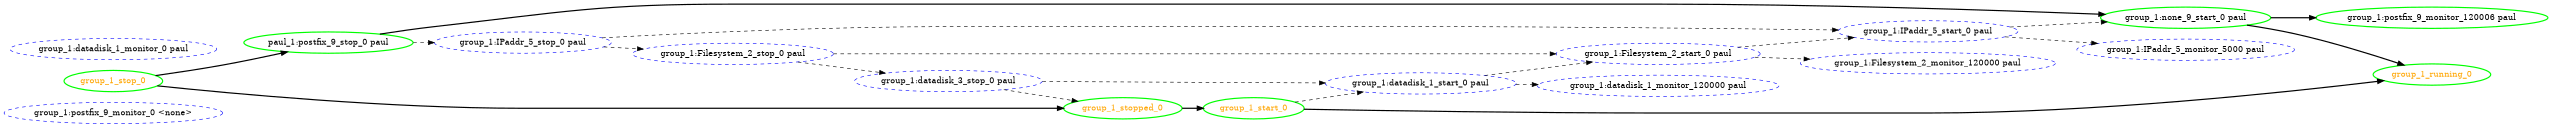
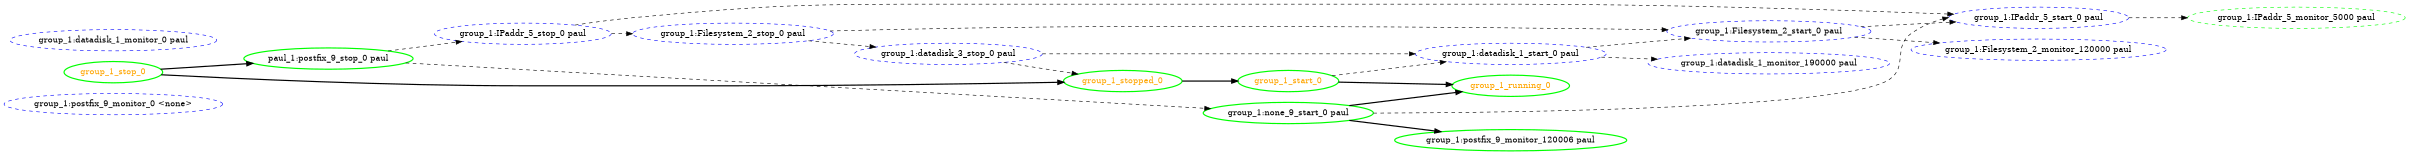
  digraph {
    rankdir=LR
    node [color=blue fontcolor=black style=dashed]
    edge [style=dashed]
    "group_1:postfix_9_monitor_0 <none>"
    n2 [color=green label="group_1:postfix_9_monitor_120006 paul" style=bold]
    n3 [color=green label="paul_1:postfix_9_stop_0 paul" style=bold]
    "group_1:IPaddr_5_stop_0 paul"
    n5 [color=green label="group_1:none_9_start_0 paul" style=bold]
    "group_1:Filesystem_2_stop_0 paul"
    "group_1:IPaddr_5_start_0 paul"
    group_1_running_0 [color=green fontcolor=orange style=bold]
    "group_1:datadisk_1_monitor_0 paul"
    n10 [label="group_1:datadisk_3_stop_0 paul"]
    "group_1:datadisk_1_start_0 paul"
    group_1_stopped_0 [color=green fontcolor=orange style=bold]
-   "group_1:datadisk_1_monitor_120000 paul"
+   "group_1:datadisk_1_monitor_120000 paul" [label="group_1:datadisk_1_monitor_190000 paul"]
    "group_1:Filesystem_2_start_0 paul"
    group_1_start_0 [color=green fontcolor=orange style=bold]
    "group_1:Filesystem_2_monitor_120000 paul"
-   "group_1:IPaddr_5_monitor_5000 paul"
+   "group_1:IPaddr_5_monitor_5000 paul" [color=green]
    group_1_stop_0 [color=green fontcolor=orange style=bold]
    n3 -> "group_1:IPaddr_5_stop_0 paul"
-   n3 -> n5 [style=bold]
+   n3 -> n5
    "group_1:IPaddr_5_stop_0 paul" -> "group_1:Filesystem_2_stop_0 paul"
    "group_1:IPaddr_5_stop_0 paul" -> "group_1:IPaddr_5_start_0 paul"
    n5 -> n2 [style=bold]
    n5 -> group_1_running_0 [style=bold]
    "group_1:Filesystem_2_stop_0 paul" -> n10
    "group_1:Filesystem_2_stop_0 paul" -> "group_1:Filesystem_2_start_0 paul"
-   "group_1:IPaddr_5_start_0 paul" -> n5
+   n5 -> "group_1:IPaddr_5_start_0 paul"
    "group_1:IPaddr_5_start_0 paul" -> "group_1:IPaddr_5_monitor_5000 paul"
    n10 -> "group_1:datadisk_1_start_0 paul"
    n10 -> group_1_stopped_0
    "group_1:datadisk_1_start_0 paul" -> "group_1:datadisk_1_monitor_120000 paul"
    "group_1:datadisk_1_start_0 paul" -> "group_1:Filesystem_2_start_0 paul"
    group_1_stopped_0 -> group_1_start_0 [style=bold]
    "group_1:Filesystem_2_start_0 paul" -> "group_1:IPaddr_5_start_0 paul"
    "group_1:Filesystem_2_start_0 paul" -> "group_1:Filesystem_2_monitor_120000 paul"
    group_1_start_0 -> group_1_running_0 [style=bold]
    group_1_start_0 -> "group_1:datadisk_1_start_0 paul"
    group_1_stop_0 -> n3 [style=bold]
    group_1_stop_0 -> group_1_stopped_0 [style=bold]
  }
